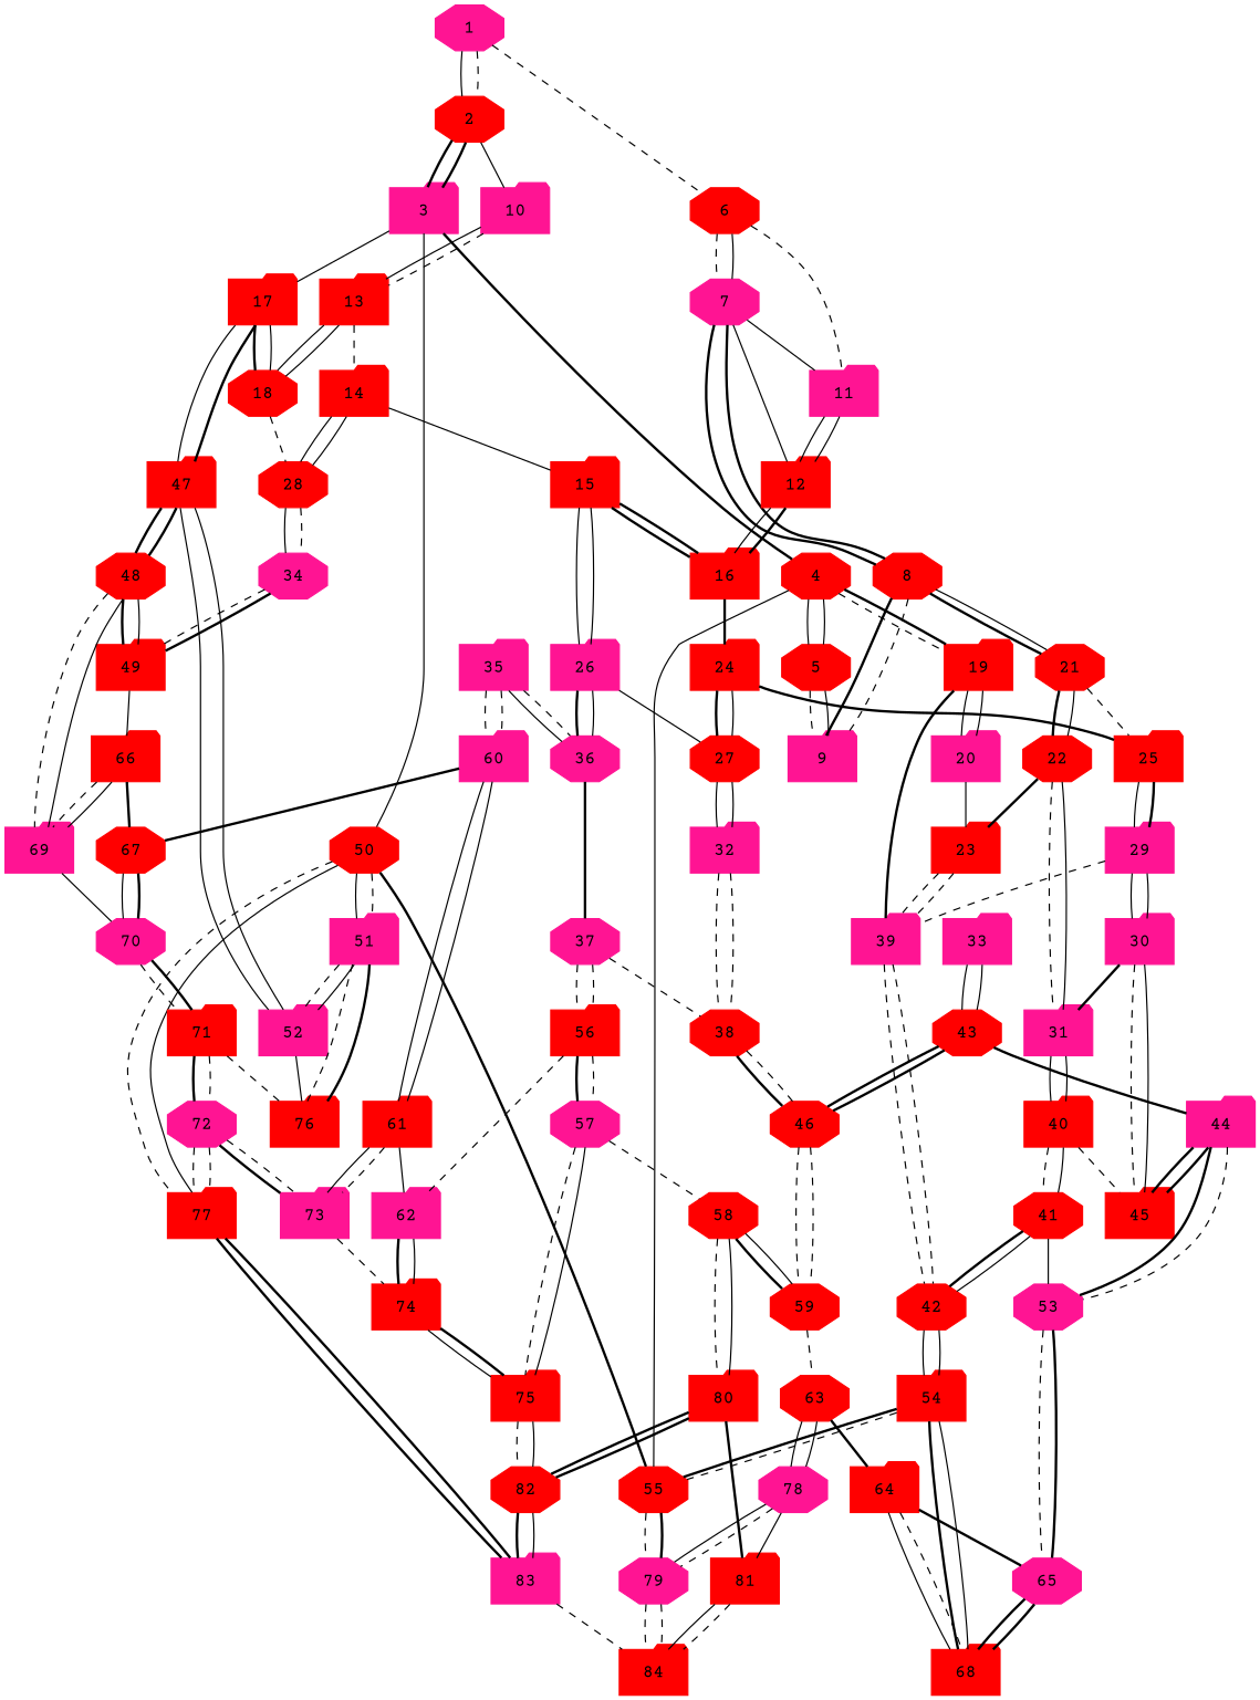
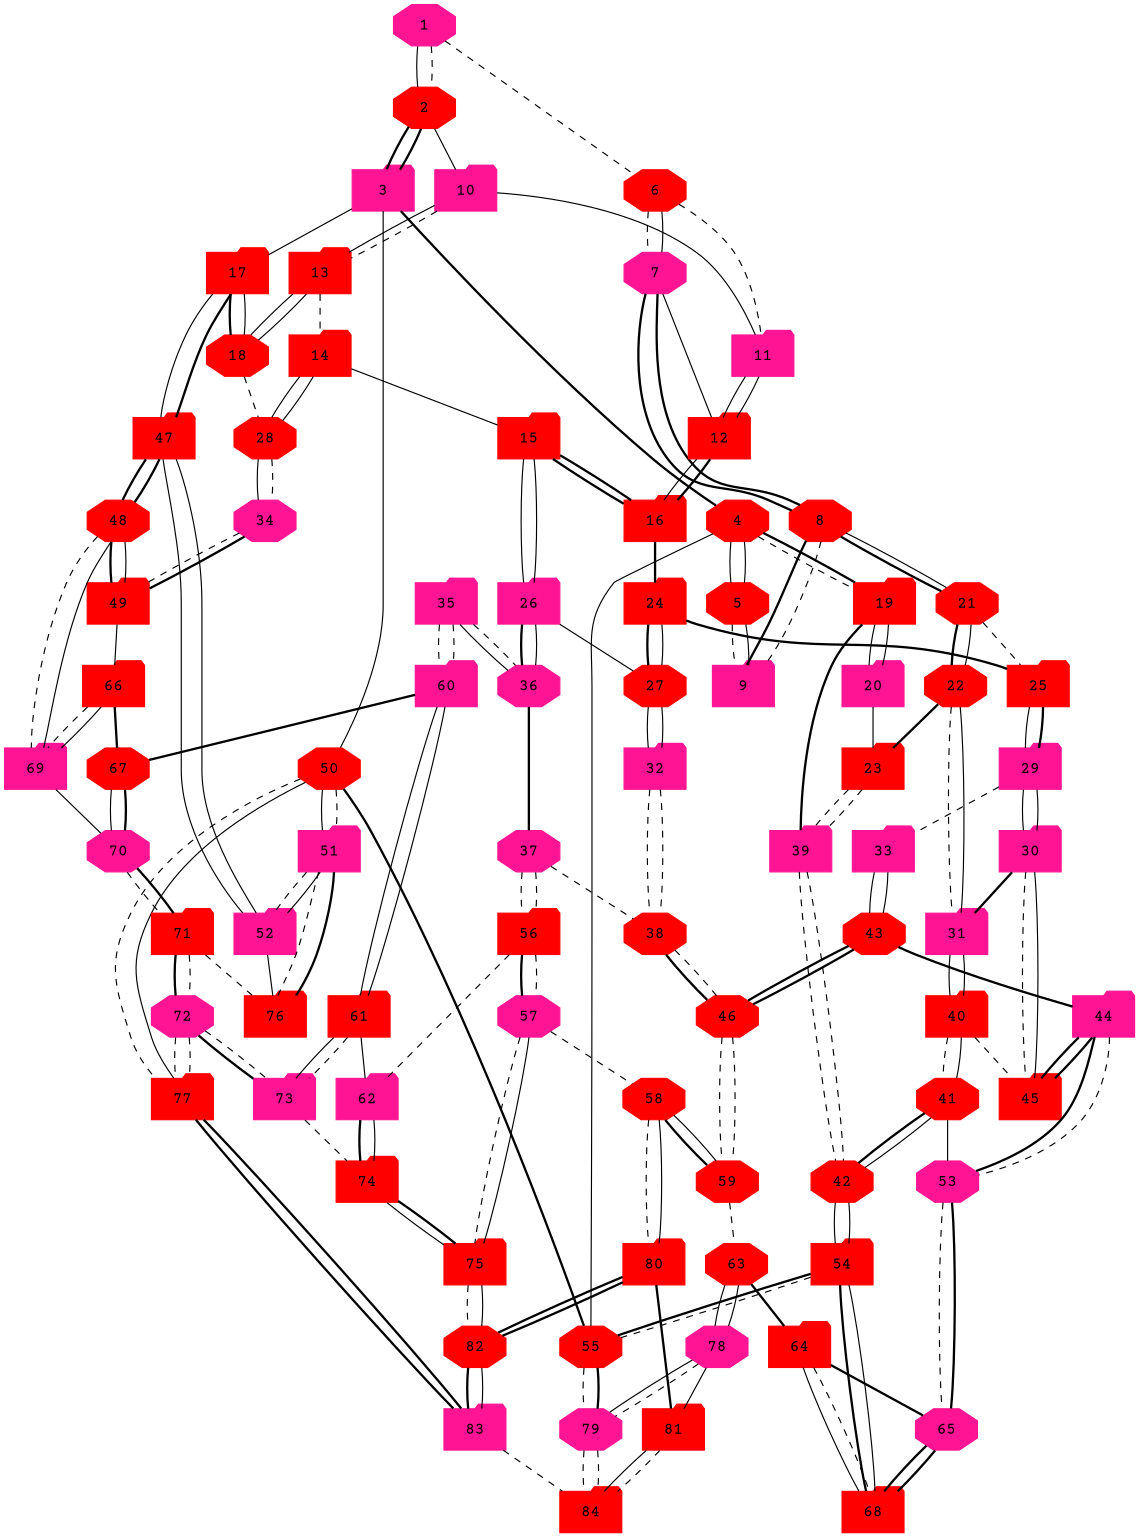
  graph {
    fontname="Courier Prime"
    node [color=red fontname="Courier Prime" shape=folder style=filled]
    edge [fontname="Courier Prime" style=solid]
    1 [color=deeppink shape=octagon]
    2 [shape=octagon]
    6 [shape=octagon]
    3 [color=deeppink]
    10 [color=deeppink]
    7 [color=deeppink shape=octagon]
    11 [color=deeppink]
    4 [shape=octagon]
    17
    50 [shape=octagon]
    13
    5 [shape=octagon]
    19
    55 [shape=octagon]
    18 [shape=octagon]
    47
    51 [color=deeppink]
    77
    9 [color=deeppink]
    20 [color=deeppink]
    39 [color=deeppink]
    79 [color=deeppink shape=octagon]
    8 [shape=octagon]
    12
    21 [shape=octagon]
    16
    22 [shape=octagon]
    25
    14
    24
    15
    28 [shape=octagon]
    26 [color=deeppink]
    34 [color=deeppink shape=octagon]
    27 [shape=octagon]
    36 [color=deeppink shape=octagon]
    48 [shape=octagon]
    52 [color=deeppink]
    23
    42 [shape=octagon]
    31 [color=deeppink]
    29 [color=deeppink]
    40
    32 [color=deeppink]
    30 [color=deeppink]
    33 [color=deeppink]
    37 [color=deeppink shape=octagon]
    38 [shape=octagon]
    49
    45
    43 [shape=octagon]
    41 [shape=octagon]
    46 [shape=octagon]
    44 [color=deeppink]
    35 [color=deeppink]
    60 [color=deeppink]
    66
    61
    67 [shape=octagon]
    56
    57 [color=deeppink shape=octagon]
    62 [color=deeppink]
    59 [shape=octagon]
    54
    53 [color=deeppink shape=octagon]
    65 [color=deeppink shape=octagon]
    68
    63 [shape=octagon]
    69 [color=deeppink]
    76
    70 [color=deeppink shape=octagon]
    83 [color=deeppink]
    84
    58 [shape=octagon]
    75
    74
    80
    82 [shape=octagon]
    81
    64
    78 [color=deeppink shape=octagon]
    73 [color=deeppink]
    71
    72 [color=deeppink shape=octagon]
    1 -- 2
    1 -- 2 [style=dashed]
    1 -- 6 [style=dashed]
    2 -- 3 [style=bold]
    2 -- 3 [style=bold]
    2 -- 10
    6 -- 7 [style=dashed]
    6 -- 7
    6 -- 11 [style=dashed]
    3 -- 4 [style=bold]
    3 -- 17
    3 -- 50
-   7 -- 11
+   10 -- 11
    10 -- 13
    10 -- 13 [style=dashed]
    7 -- 8 [style=bold]
    7 -- 8 [style=bold]
    7 -- 12
    11 -- 12
    11 -- 12
    4 -- 5
    4 -- 5
    4 -- 19 [style=dashed]
    4 -- 19 [style=bold]
    4 -- 55
    17 -- 18 [style=bold]
    17 -- 18
    17 -- 47
    17 -- 47 [style=bold]
    50 -- 55 [style=bold]
    50 -- 51
    50 -- 51 [style=dashed]
    50 -- 77 [style=dashed]
    50 -- 77
    13 -- 18
    13 -- 18
    13 -- 14 [style=dashed]
    5 -- 9 [style=dashed]
    5 -- 9
    19 -- 20
    19 -- 20
    19 -- 39 [style=bold]
    55 -- 79 [style=dashed]
    55 -- 79 [style=bold]
    18 -- 28 [style=dashed]
    47 -- 48 [style=bold]
    47 -- 48 [style=bold]
    47 -- 52
    47 -- 52
    51 -- 52 [style=dashed]
    51 -- 52
    51 -- 76 [style=dashed]
    51 -- 76 [style=bold]
    77 -- 83 [style=bold]
    77 -- 83 [style=bold]
    20 -- 23
    39 -- 42 [style=dashed]
    39 -- 42 [style=dashed]
    79 -- 84 [style=dashed]
    79 -- 84 [style=dashed]
    8 -- 9 [style=bold]
    8 -- 9 [style=dashed]
    8 -- 21 [style=bold]
    8 -- 21
    12 -- 16
    12 -- 16 [style=bold]
    21 -- 22 [style=bold]
    21 -- 22
    21 -- 25 [style=dashed]
    16 -- 24 [style=bold]
    22 -- 23 [style=bold]
    22 -- 31 [style=dashed]
    22 -- 31
    25 -- 29
    25 -- 29 [style=bold]
    14 -- 15
    14 -- 28
    14 -- 28
    24 -- 25 [style=bold]
    24 -- 27 [style=bold]
    24 -- 27
    15 -- 16 [style=bold]
    15 -- 16 [style=bold]
    15 -- 26
    15 -- 26
    28 -- 34
    28 -- 34 [style=dashed]
    26 -- 27
    26 -- 36 [style=bold]
    26 -- 36
    34 -- 49 [style=dashed]
    34 -- 49 [style=bold]
    27 -- 32
    27 -- 32
    36 -- 37 [style=bold]
    48 -- 49 [style=bold]
    48 -- 49
    48 -- 69 [style=dashed]
    48 -- 69
    52 -- 76
    23 -- 39 [style=dashed]
    23 -- 39 [style=dashed]
    42 -- 54
    42 -- 54
    31 -- 40
    31 -- 40
    29 -- 30
    29 -- 30
-   29 -- 39 [style=dashed]
+   29 -- 33 [style=dashed]
    40 -- 45 [style=dashed]
    40 -- 41 [style=dashed]
    40 -- 41
    32 -- 38 [style=dashed]
    32 -- 38 [style=dashed]
    30 -- 31 [style=bold]
    30 -- 45 [style=dashed]
    30 -- 45
    33 -- 43
    33 -- 43
    37 -- 38 [style=dashed]
    37 -- 56 [style=dashed]
    37 -- 56 [style=dashed]
    38 -- 46 [style=bold]
    38 -- 46 [style=dashed]
    49 -- 66
    43 -- 46 [style=bold]
    43 -- 46 [style=bold]
    43 -- 44 [style=bold]
    41 -- 42 [style=bold]
    41 -- 42
    41 -- 53
    46 -- 59 [style=dashed]
    46 -- 59 [style=dashed]
    44 -- 45 [style=bold]
    44 -- 45 [style=bold]
    44 -- 53 [style=bold]
    44 -- 53 [style=dashed]
    35 -- 36
    35 -- 36 [style=dashed]
    35 -- 60 [style=dashed]
    35 -- 60 [style=dashed]
    60 -- 61
    60 -- 61
    60 -- 67 [style=bold]
    66 -- 67 [style=bold]
    66 -- 69 [style=dashed]
    66 -- 69
    61 -- 62
    61 -- 73
    61 -- 73 [style=dashed]
    67 -- 70
    67 -- 70 [style=bold]
    56 -- 57 [style=bold]
    56 -- 57 [style=dashed]
    56 -- 62 [style=dashed]
    57 -- 58 [style=dashed]
    57 -- 75 [style=dashed]
    57 -- 75
    62 -- 74 [style=bold]
    62 -- 74
    59 -- 63 [style=dashed]
    54 -- 55 [style=bold]
    54 -- 55 [style=dashed]
    54 -- 68 [style=bold]
    54 -- 68
    53 -- 65 [style=dashed]
    53 -- 65 [style=bold]
    65 -- 68 [style=bold]
    65 -- 68 [style=bold]
    63 -- 64 [style=bold]
    63 -- 78
    63 -- 78
    69 -- 70
    70 -- 71 [style=dashed]
    70 -- 71 [style=bold]
    83 -- 84 [style=dashed]
    58 -- 59 [style=bold]
    58 -- 59
    58 -- 80 [style=dashed]
    58 -- 80
    75 -- 82 [style=dashed]
    75 -- 82
    74 -- 75
    74 -- 75 [style=bold]
    80 -- 82 [style=bold]
    80 -- 82 [style=bold]
    80 -- 81 [style=bold]
    82 -- 83 [style=bold]
    82 -- 83
    81 -- 84
    81 -- 84 [style=dashed]
    64 -- 65 [style=bold]
    64 -- 68
    64 -- 68 [style=dashed]
    78 -- 79
    78 -- 79 [style=dashed]
    78 -- 81
    73 -- 74 [style=dashed]
    71 -- 76 [style=dashed]
    71 -- 72 [style=bold]
    71 -- 72 [style=dashed]
    72 -- 77 [style=dashed]
    72 -- 77 [style=dashed]
    72 -- 73 [style=bold]
    72 -- 73 [style=dashed]
  }
